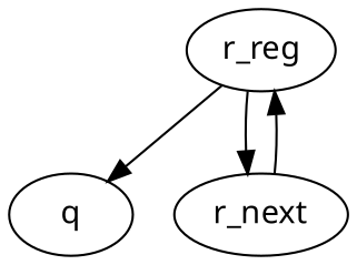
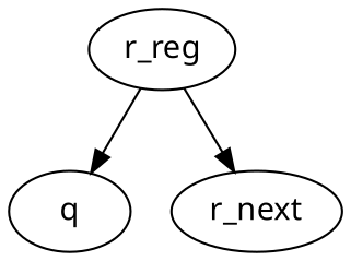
  strict digraph {
    fontname="Noto Sans"
    node [fontname="Noto Sans"]
    edge [fontname="Noto Sans" weight=1.0]
    r_reg
    q
    r_next
    r_reg -> q
    r_reg -> r_next
-   r_next -> r_reg
  }
